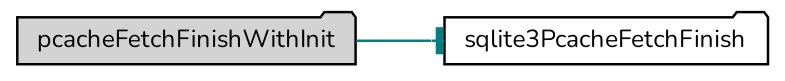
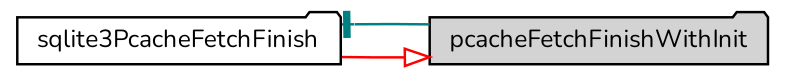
  digraph {
    rankdir=LR
    fontname=Nunito
    node [color=black fontname=Nunito fontsize=10 shape=folder style=filled]
    edge [fontname=Nunito fontsize=10 labelfontname=FreeSans labelfontsize=10 style=solid]
    n1 [fillcolor=white fontcolor=black height=0.2 label=sqlite3PcacheFetchFinish width=0.4]
    n2 [fillcolor=lightgrey height=0.2 label=pcacheFetchFinishWithInit width=0.4]
+   n1 -> n2 [color=red arrowhead=onormal]
    n2 -> n1 [color=teal arrowhead=tee]
  }
